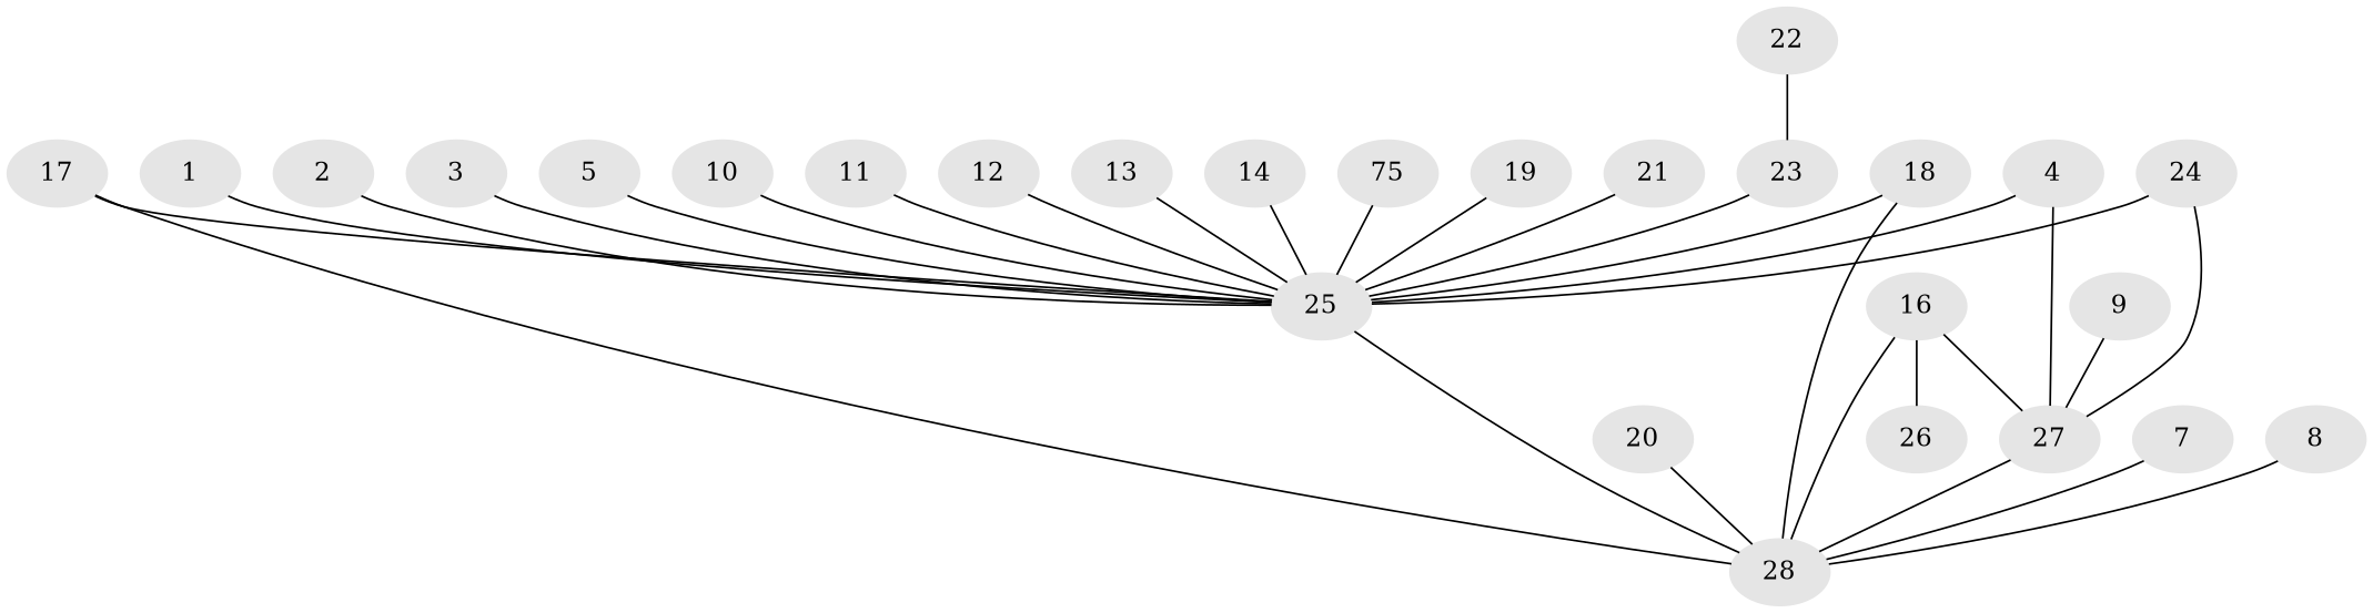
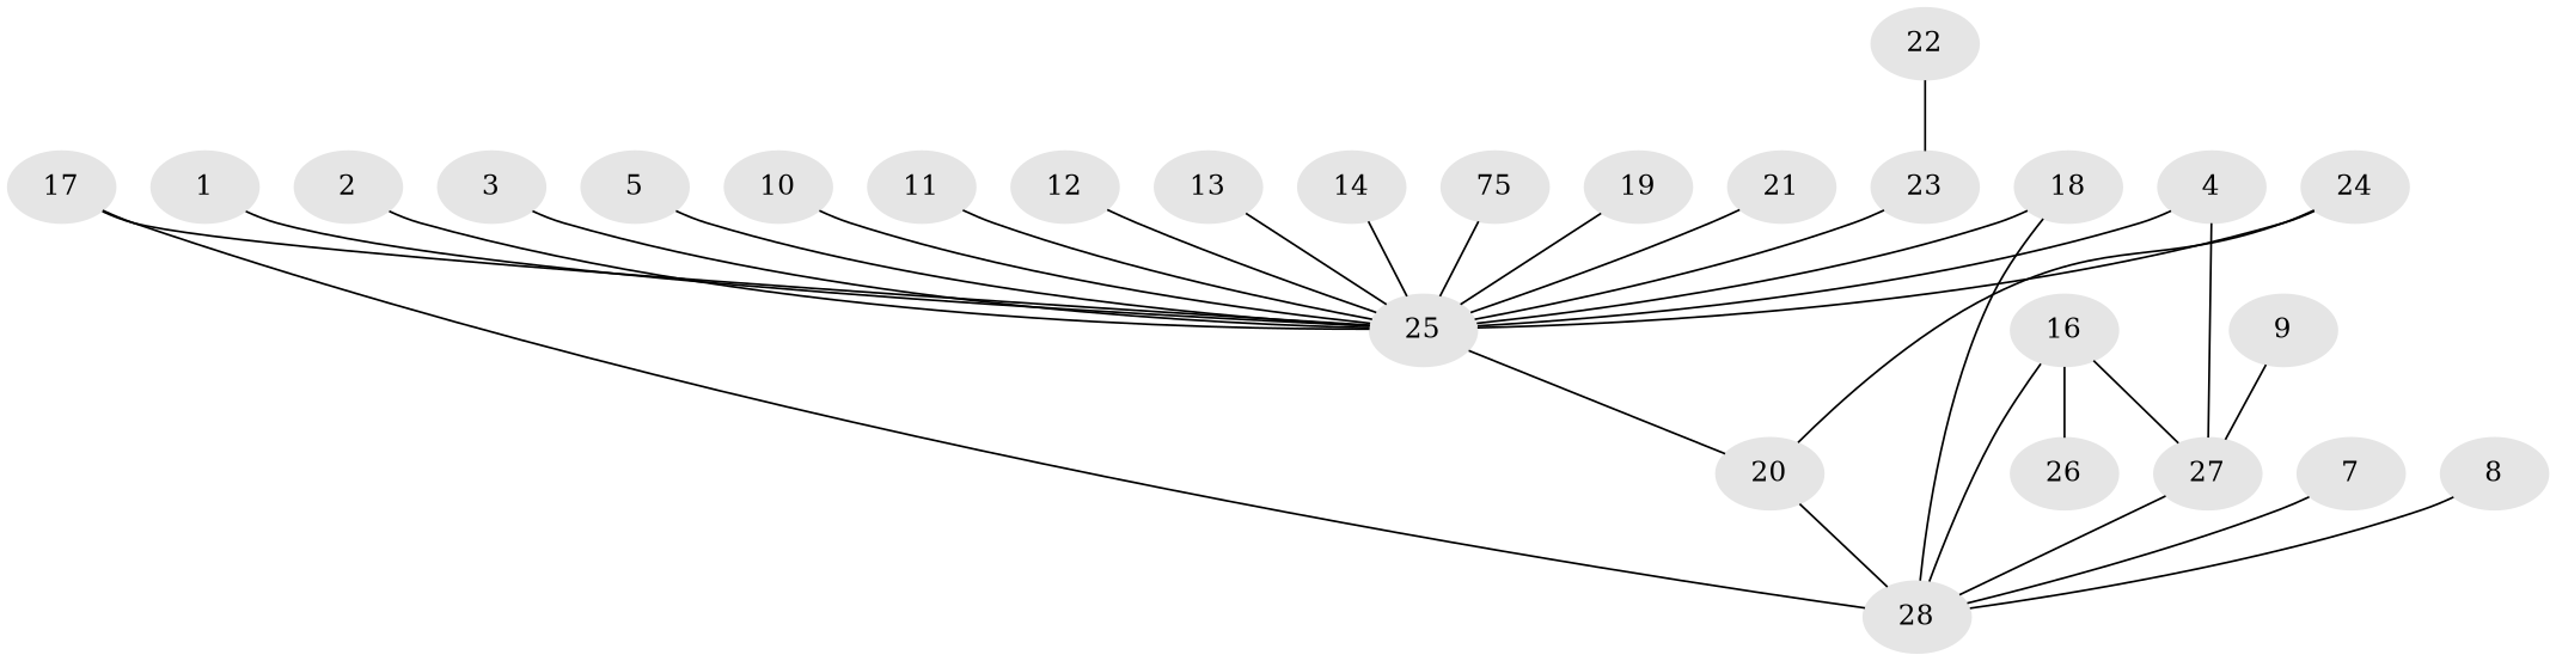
  graph {
    node [color=gray90 style=filled]
    edge [weight=1.0]
    1
    25
    28
    2
    3
    4
    27
    5
    7
    8
    9
    10
    11
    12
    13
    14
    n17 [label=75]
    16
    26
    17
    18
    19
    20
    21
    22
    23
    24
    1 -- 25
-   25 -- 28
+   25 -- 20
    2 -- 25
    3 -- 25
    4 -- 25
    4 -- 27
    27 -- 28 [weight=2.0]
    5 -- 25
    7 -- 28
    8 -- 28
    9 -- 27
    10 -- 25
    11 -- 25
    12 -- 25
    13 -- 25
    14 -- 25
    n17 -- 25
    16 -- 28
    16 -- 27
    16 -- 26
    17 -- 25
    17 -- 28
    18 -- 25
    18 -- 28 [weight=2.0]
    19 -- 25
    20 -- 28
    21 -- 25
    22 -- 23
    23 -- 25 [weight=2.0]
    24 -- 25
-   24 -- 27
+   24 -- 20
  }
